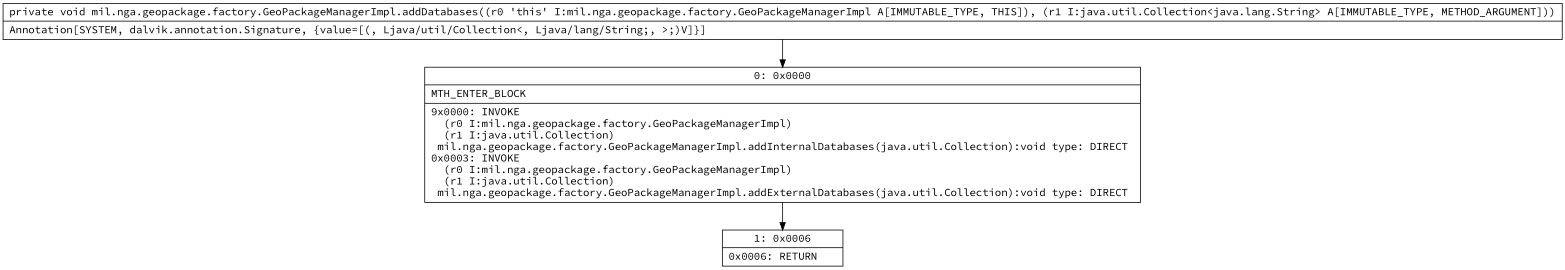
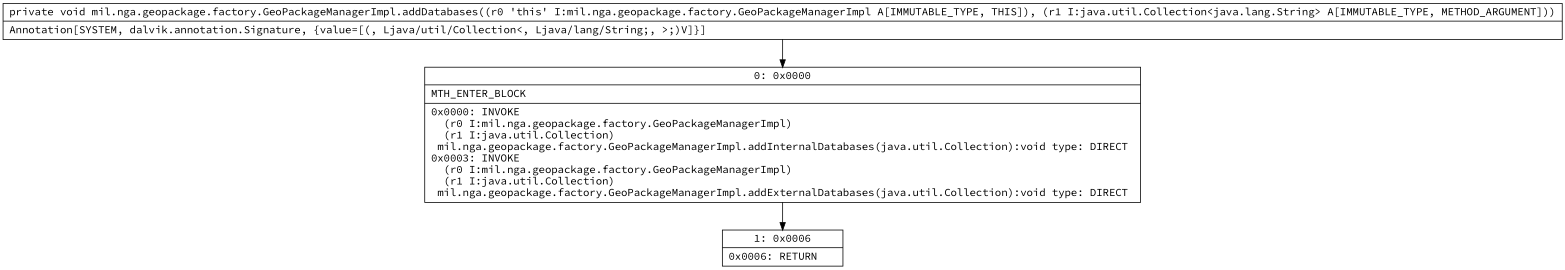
  digraph {
    fontname="Source Code Pro"
    node [shape=record fontname="Source Code Pro"]
    edge [fontname="Source Code Pro"]
-   n1 [label="{0\:\ 0x0000|MTH_ENTER_BLOCK\l|9x0000: INVOKE  \l  (r0 I:mil.nga.geopackage.factory.GeoPackageManagerImpl)\l  (r1 I:java.util.Collection)\l mil.nga.geopackage.factory.GeoPackageManagerImpl.addInternalDatabases(java.util.Collection):void type: DIRECT \l0x0003: INVOKE  \l  (r0 I:mil.nga.geopackage.factory.GeoPackageManagerImpl)\l  (r1 I:java.util.Collection)\l mil.nga.geopackage.factory.GeoPackageManagerImpl.addExternalDatabases(java.util.Collection):void type: DIRECT \l}"]
+   n1 [label="{0\:\ 0x0000|MTH_ENTER_BLOCK\l|0x0000: INVOKE  \l  (r0 I:mil.nga.geopackage.factory.GeoPackageManagerImpl)\l  (r1 I:java.util.Collection)\l mil.nga.geopackage.factory.GeoPackageManagerImpl.addInternalDatabases(java.util.Collection):void type: DIRECT \l0x0003: INVOKE  \l  (r0 I:mil.nga.geopackage.factory.GeoPackageManagerImpl)\l  (r1 I:java.util.Collection)\l mil.nga.geopackage.factory.GeoPackageManagerImpl.addExternalDatabases(java.util.Collection):void type: DIRECT \l}"]
    n2 [label="{1\:\ 0x0006|0x0006: RETURN   \l}"]
    n3 [label="{private void mil.nga.geopackage.factory.GeoPackageManagerImpl.addDatabases((r0 'this' I:mil.nga.geopackage.factory.GeoPackageManagerImpl A[IMMUTABLE_TYPE, THIS]), (r1 I:java.util.Collection\<java.lang.String\> A[IMMUTABLE_TYPE, METHOD_ARGUMENT]))  | Annotation[SYSTEM, dalvik.annotation.Signature, \{value=[(, Ljava\/util\/Collection\<, Ljava\/lang\/String;, \>;)V]\}]\l}"]
    n1 -> n2
    n3 -> n1
  }
